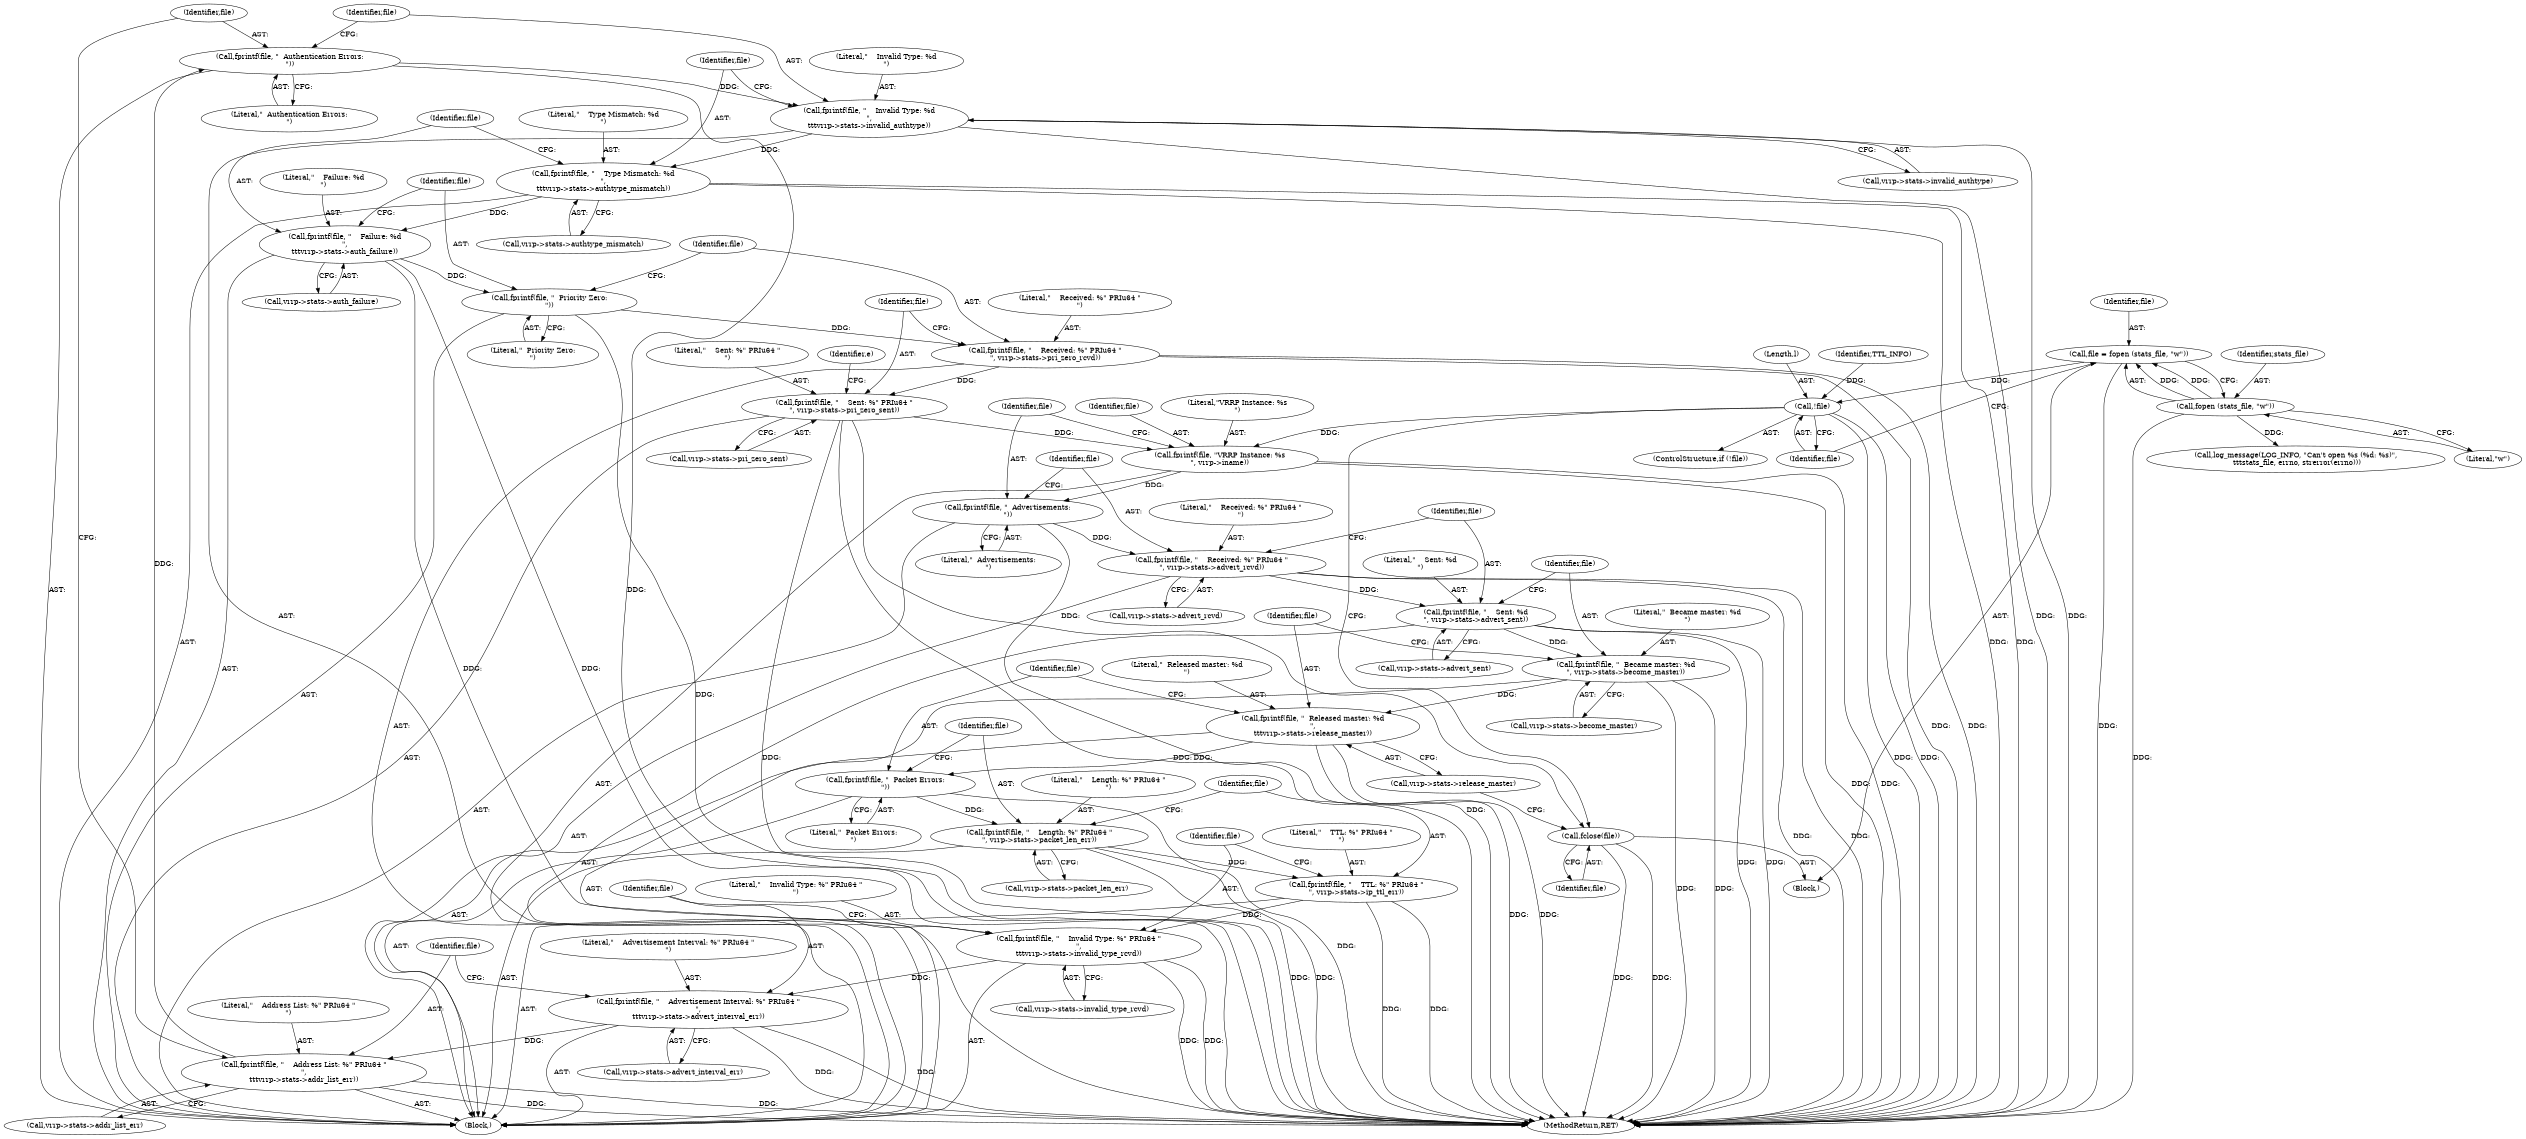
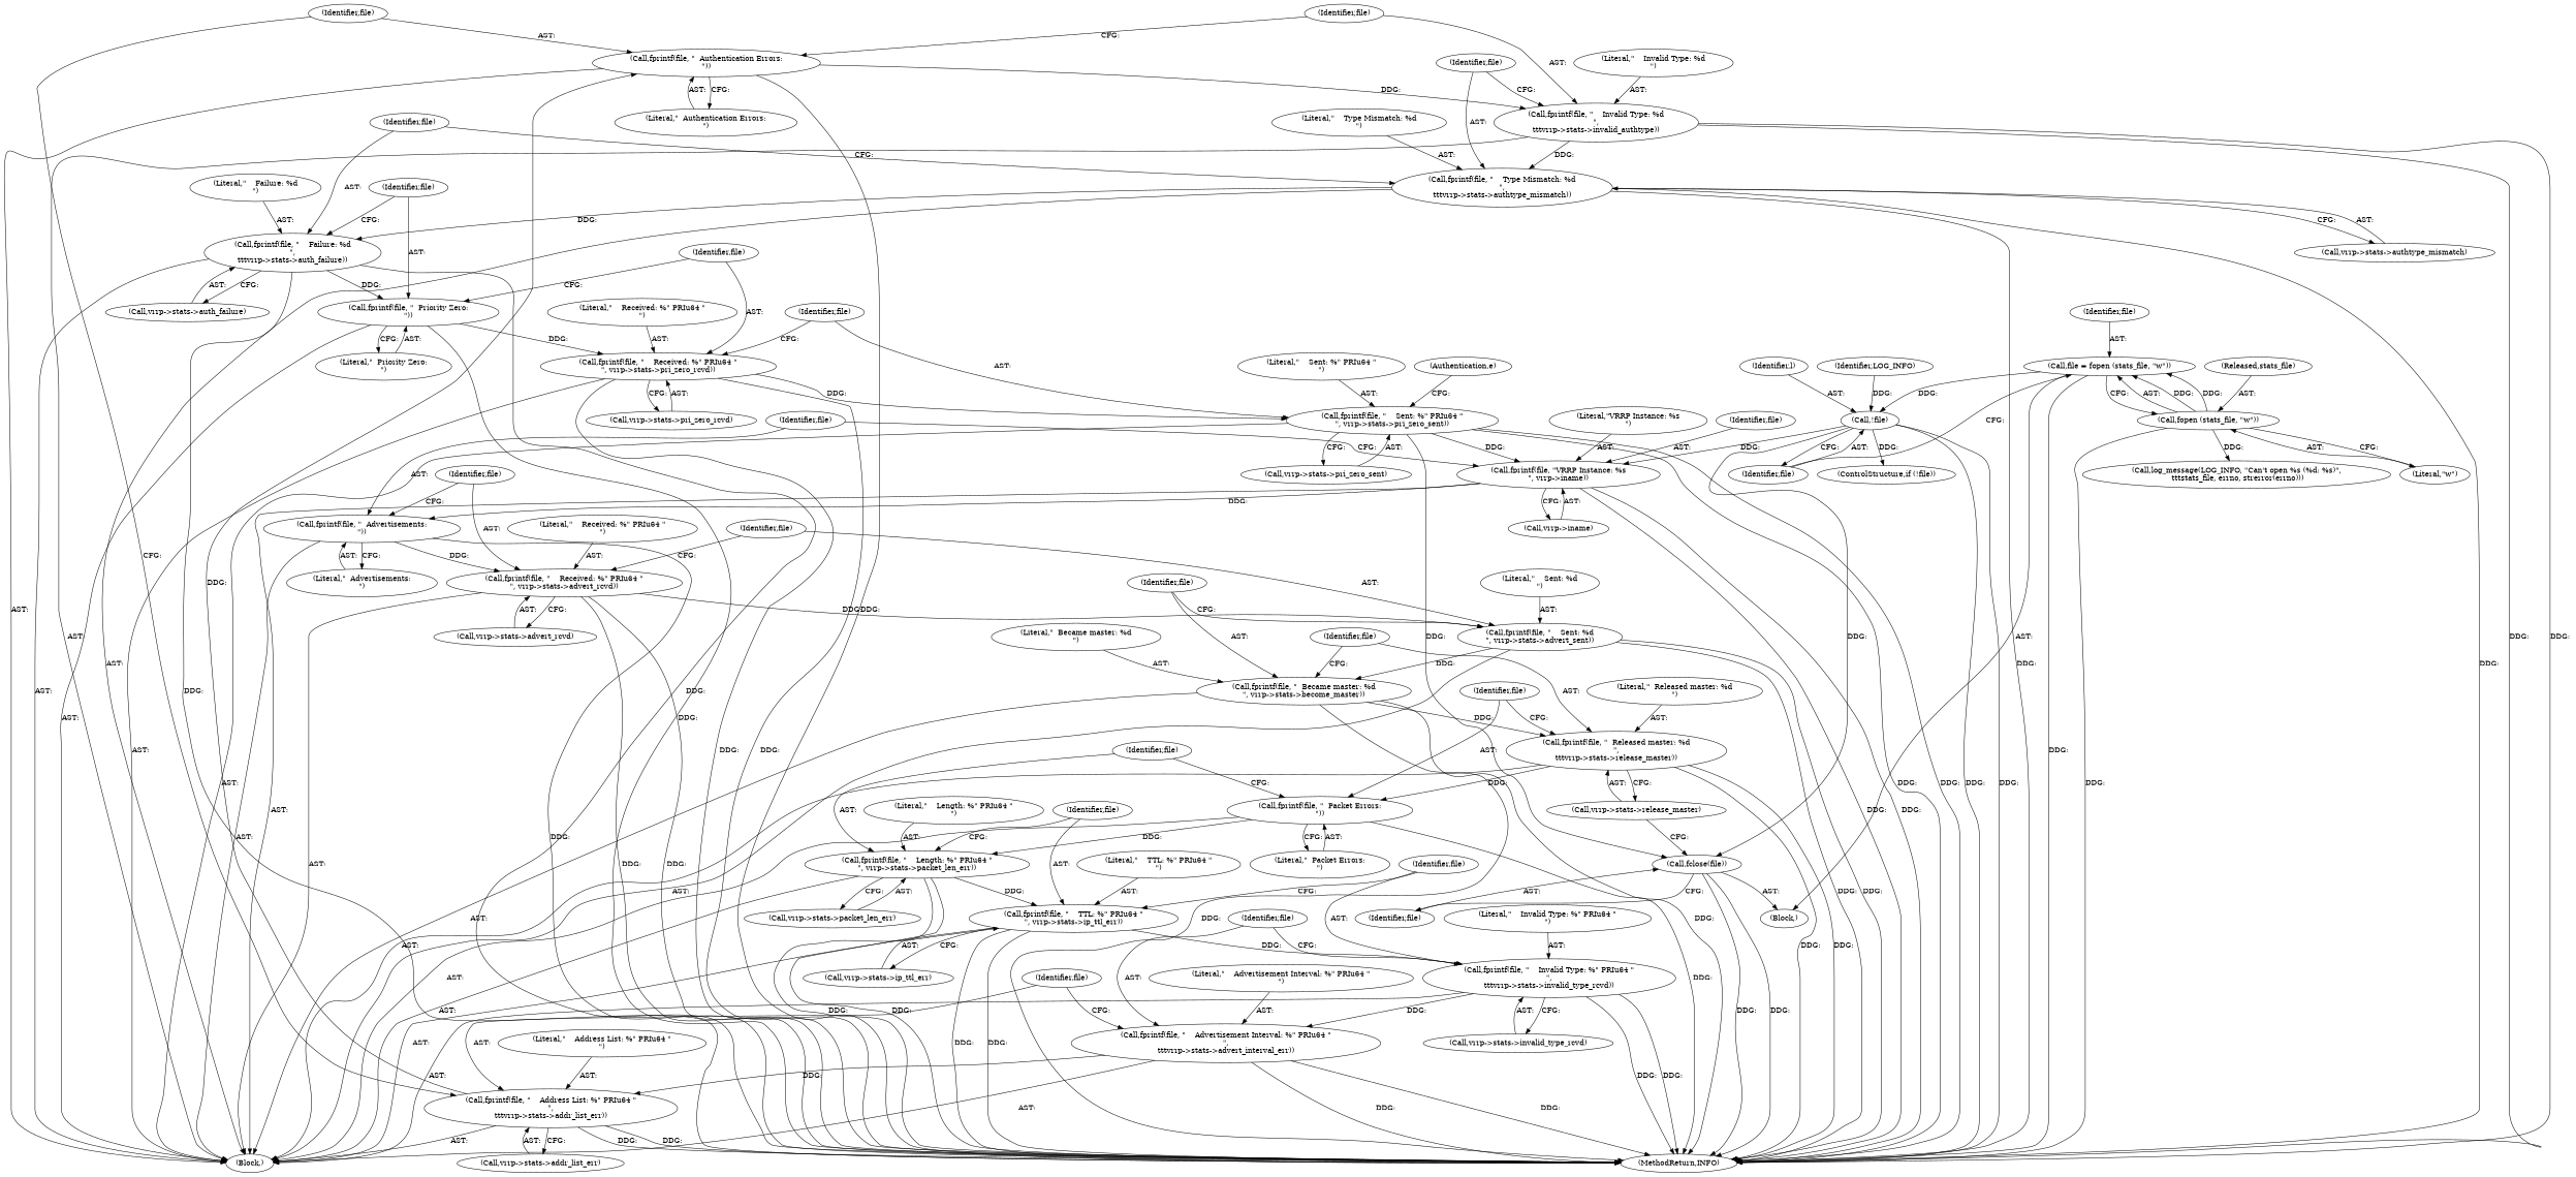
  digraph {
    n1 [label="(Call,fprintf(file, \"  Authentication Errors:\n\"))"]
    n2 [label="(Call,fprintf(file, \"    Invalid Type: %d\n\",\n\t\t\tvrrp->stats->invalid_authtype))"]
    n3 [label="(Block,)"]
    n4 [label="(Literal,\"  Authentication Errors:\n\")"]
-   n5 [label="(MethodReturn,RET)"]
+   n5 [label="(MethodReturn,INFO)"]
    n6 [label="(Call,fprintf(file, \"    Type Mismatch: %d\n\",\n\t\t\tvrrp->stats->authtype_mismatch))"]
-   n7 [label="(Call,vrrp->stats->invalid_authtype)"]
    n8 [label="(Call,fprintf(file, \"    Address List: %\" PRIu64 \"\n\",\n\t\t\tvrrp->stats->addr_list_err))"]
    n9 [label="(Call,vrrp->stats->addr_list_err)"]
    n10 [label="(Call,fprintf(file, \"    Advertisement Interval: %\" PRIu64 \"\n\",\n\t\t\tvrrp->stats->advert_interval_err))"]
-   n11 [label="(Call,vrrp->stats->advert_interval_err)"]
    n12 [label="(Call,fprintf(file, \"    Invalid Type: %\" PRIu64 \"\n\",\n\t\t\tvrrp->stats->invalid_type_rcvd))"]
    n13 [label="(Call,vrrp->stats->invalid_type_rcvd)"]
    n14 [label="(Call,fprintf(file, \"    TTL: %\" PRIu64 \"\n\", vrrp->stats->ip_ttl_err))"]
+   n15 [label="(Call,vrrp->stats->ip_ttl_err)"]
    n16 [label="(Call,fprintf(file, \"    Length: %\" PRIu64 \"\n\", vrrp->stats->packet_len_err))"]
    n17 [label="(Call,vrrp->stats->packet_len_err)"]
    n18 [label="(Call,fprintf(file, \"  Packet Errors:\n\"))"]
    n19 [label="(Literal,\"  Packet Errors:\n\")"]
    n20 [label="(Call,fprintf(file, \"  Released master: %d\n\",\n\t\t\tvrrp->stats->release_master))"]
    n21 [label="(Call,vrrp->stats->release_master)"]
    n22 [label="(Call,fclose(file))"]
    n23 [label="(Call,fprintf(file, \"  Became master: %d\n\", vrrp->stats->become_master))"]
-   n24 [label="(Call,vrrp->stats->become_master)"]
    n25 [label="(Call,fprintf(file, \"    Sent: %d\n\", vrrp->stats->advert_sent))"]
-   n26 [label="(Call,vrrp->stats->advert_sent)"]
    n27 [label="(Call,fprintf(file, \"    Received: %\" PRIu64 \"\n\", vrrp->stats->advert_rcvd))"]
    n28 [label="(Call,vrrp->stats->advert_rcvd)"]
    n29 [label="(Call,fprintf(file, \"  Advertisements:\n\"))"]
    n30 [label="(Literal,\"  Advertisements:\n\")"]
    n31 [label="(Call,fprintf(file, \"VRRP Instance: %s\n\", vrrp->iname))"]
+   n32 [label="(Call,vrrp->iname)"]
    n33 [label="(Call,fprintf(file, \"    Sent: %\" PRIu64 \"\n\", vrrp->stats->pri_zero_sent))"]
    n34 [label="(Call,vrrp->stats->pri_zero_sent)"]
    n35 [label="(Block,)"]
    n36 [label="(Identifier,file)"]
    n37 [label="(Call,fprintf(file, \"    Received: %\" PRIu64 \"\n\", vrrp->stats->pri_zero_rcvd))"]
+   n38 [label="(Call,vrrp->stats->pri_zero_rcvd)"]
    n39 [label="(Call,fprintf(file, \"  Priority Zero:\n\"))"]
    n40 [label="(Literal,\"  Priority Zero:\n\")"]
    n41 [label="(Call,fprintf(file, \"    Failure: %d\n\",\n\t\t\tvrrp->stats->auth_failure))"]
    n42 [label="(Call,vrrp->stats->auth_failure)"]
    n43 [label="(Call,vrrp->stats->authtype_mismatch)"]
    n44 [label="(Call,!file)"]
    n45 [label="(Identifier,file)"]
    n46 [label="(ControlStructure,if (!file))"]
    n47 [label="(Call,file = fopen (stats_file, \"w\"))"]
    n48 [label="(Call,fopen (stats_file, \"w\"))"]
    n49 [label="(Call,log_message(LOG_INFO, \"Can't open %s (%d: %s)\",\n \t\t\tstats_file, errno, strerror(errno)))"]
    n50 [label="(Literal,\"w\")"]
    n51 [label="(Identifier,file)"]
    n52 [label="(Literal,\"    Invalid Type: %\" PRIu64 \"\n\")"]
    n53 [label="(Identifier,file)"]
    n54 [label="(Literal,\"    TTL: %\" PRIu64 \"\n\")"]
    n55 [label="(Identifier,file)"]
    n56 [label="(Identifier,file)"]
    n57 [label="(Literal,\"    Advertisement Interval: %\" PRIu64 \"\n\")"]
    n58 [label="(Literal,\"    Length: %\" PRIu64 \"\n\")"]
    n59 [label="(Identifier,file)"]
    n60 [label="(Identifier,file)"]
    n61 [label="(Literal,\"    Failure: %d\n\")"]
-   n62 [label="(Identifier,stats_file)"]
+   n62 [label="(Released,stats_file)"]
    n63 [label="(Literal,\"    Type Mismatch: %d\n\")"]
    n64 [label="(Literal,\"  Released master: %d\n\")"]
    n65 [label="(Identifier,file)"]
    n66 [label="(Literal,\"    Address List: %\" PRIu64 \"\n\")"]
    n67 [label="(Literal,\"    Sent: %d\n\")"]
    n68 [label="(Identifier,file)"]
    n69 [label="(Identifier,file)"]
    n70 [label="(Identifier,file)"]
    n71 [label="(Literal,\"    Received: %\" PRIu64 \"\n\")"]
    n72 [label="(Identifier,file)"]
    n73 [label="(Identifier,file)"]
    n74 [label="(Literal,\"    Sent: %\" PRIu64 \"\n\")"]
    n75 [label="(Identifier,file)"]
-   n76 [label="(Identifier,e)"]
+   n76 [label="(Authentication,e)"]
    n77 [label="(Literal,\"VRRP Instance: %s\n\")"]
    n78 [label="(Identifier,file)"]
    n79 [label="(Identifier,file)"]
    n80 [label="(Literal,\"    Received: %\" PRIu64 \"\n\")"]
    n81 [label="(Identifier,file)"]
    n82 [label="(Identifier,file)"]
-   n83 [label="(Identifier,TTL_INFO)"]
+   n83 [label="(Identifier,LOG_INFO)"]
    n84 [label="(Literal,\"    Invalid Type: %d\n\")"]
    n85 [label="(Identifier,file)"]
    n86 [label="(Literal,\"  Became master: %d\n\")"]
-   n87 [label="(Length,l)"]
+   n87 [label="(Identifier,l)"]
    n88 [label="(Identifier,file)"]
    n89 [label="(Identifier,file)"]
    n1 -> n2 [label="DDG: "]
    n1 -> n3 [label="AST: "]
    n1 -> n4 [label="CFG: "]
    n1 -> n5 [label="DDG: "]
    n2 -> n3 [label="AST: "]
    n2 -> n5 [label="DDG: "]
    n2 -> n5 [label="DDG: "]
    n2 -> n6 [label="DDG: "]
-   n2 -> n7 [label="CFG: "]
    n4 -> n1 [label="AST: "]
    n6 -> n3 [label="AST: "]
    n6 -> n5 [label="DDG: "]
    n6 -> n5 [label="DDG: "]
    n6 -> n41 [label="DDG: "]
    n6 -> n43 [label="CFG: "]
-   n7 -> n2 [label="AST: "]
    n8 -> n1 [label="DDG: "]
    n8 -> n3 [label="AST: "]
    n8 -> n5 [label="DDG: "]
    n8 -> n5 [label="DDG: "]
    n8 -> n9 [label="CFG: "]
    n9 -> n8 [label="AST: "]
    n10 -> n3 [label="AST: "]
    n10 -> n5 [label="DDG: "]
    n10 -> n5 [label="DDG: "]
    n10 -> n8 [label="DDG: "]
-   n10 -> n11 [label="CFG: "]
-   n11 -> n10 [label="AST: "]
    n12 -> n3 [label="AST: "]
    n12 -> n5 [label="DDG: "]
    n12 -> n5 [label="DDG: "]
    n12 -> n10 [label="DDG: "]
    n12 -> n13 [label="CFG: "]
    n13 -> n12 [label="AST: "]
    n14 -> n3 [label="AST: "]
    n14 -> n5 [label="DDG: "]
    n14 -> n5 [label="DDG: "]
    n14 -> n12 [label="DDG: "]
+   n14 -> n15 [label="CFG: "]
+   n15 -> n14 [label="AST: "]
    n16 -> n3 [label="AST: "]
    n16 -> n5 [label="DDG: "]
    n16 -> n5 [label="DDG: "]
    n16 -> n14 [label="DDG: "]
    n16 -> n17 [label="CFG: "]
    n17 -> n16 [label="AST: "]
    n18 -> n3 [label="AST: "]
    n18 -> n5 [label="DDG: "]
    n18 -> n16 [label="DDG: "]
    n18 -> n19 [label="CFG: "]
    n19 -> n18 [label="AST: "]
    n20 -> n3 [label="AST: "]
    n20 -> n5 [label="DDG: "]
    n20 -> n5 [label="DDG: "]
    n20 -> n18 [label="DDG: "]
    n20 -> n21 [label="CFG: "]
    n21 -> n20 [label="AST: "]
    n21 -> n22 [label="CFG: "]
    n22 -> n5 [label="DDG: "]
    n22 -> n5 [label="DDG: "]
    n22 -> n35 [label="AST: "]
    n22 -> n36 [label="CFG: "]
    n23 -> n3 [label="AST: "]
    n23 -> n5 [label="DDG: "]
    n23 -> n5 [label="DDG: "]
    n23 -> n20 [label="DDG: "]
-   n23 -> n24 [label="CFG: "]
-   n24 -> n23 [label="AST: "]
    n25 -> n3 [label="AST: "]
    n25 -> n5 [label="DDG: "]
    n25 -> n5 [label="DDG: "]
    n25 -> n23 [label="DDG: "]
-   n25 -> n26 [label="CFG: "]
-   n26 -> n25 [label="AST: "]
    n27 -> n3 [label="AST: "]
    n27 -> n5 [label="DDG: "]
    n27 -> n5 [label="DDG: "]
    n27 -> n25 [label="DDG: "]
    n27 -> n28 [label="CFG: "]
    n28 -> n27 [label="AST: "]
    n29 -> n3 [label="AST: "]
    n29 -> n5 [label="DDG: "]
    n29 -> n27 [label="DDG: "]
    n29 -> n30 [label="CFG: "]
    n30 -> n29 [label="AST: "]
    n31 -> n3 [label="AST: "]
    n31 -> n5 [label="DDG: "]
    n31 -> n5 [label="DDG: "]
    n31 -> n29 [label="DDG: "]
+   n31 -> n32 [label="CFG: "]
+   n32 -> n31 [label="AST: "]
    n33 -> n3 [label="AST: "]
    n33 -> n5 [label="DDG: "]
    n33 -> n5 [label="DDG: "]
    n33 -> n22 [label="DDG: "]
    n33 -> n31 [label="DDG: "]
    n33 -> n34 [label="CFG: "]
    n34 -> n33 [label="AST: "]
    n36 -> n22 [label="AST: "]
    n37 -> n3 [label="AST: "]
    n37 -> n5 [label="DDG: "]
    n37 -> n5 [label="DDG: "]
    n37 -> n33 [label="DDG: "]
+   n37 -> n38 [label="CFG: "]
+   n38 -> n37 [label="AST: "]
    n39 -> n3 [label="AST: "]
    n39 -> n5 [label="DDG: "]
    n39 -> n37 [label="DDG: "]
    n39 -> n40 [label="CFG: "]
    n40 -> n39 [label="AST: "]
    n41 -> n3 [label="AST: "]
    n41 -> n5 [label="DDG: "]
    n41 -> n5 [label="DDG: "]
    n41 -> n39 [label="DDG: "]
    n41 -> n42 [label="CFG: "]
    n42 -> n41 [label="AST: "]
    n43 -> n6 [label="AST: "]
    n44 -> n5 [label="DDG: "]
    n44 -> n5 [label="DDG: "]
-   n44 -> n22 [label="CFG: "]
+   n44 -> n22 [label="DDG: "]
    n44 -> n31 [label="DDG: "]
    n44 -> n45 [label="CFG: "]
-   n44 -> n46 [label="AST: "]
+   n44 -> n46 [label="DDG: "]
    n45 -> n44 [label="AST: "]
    n45 -> n47 [label="CFG: "]
    n47 -> n5 [label="DDG: "]
    n47 -> n35 [label="AST: "]
    n47 -> n44 [label="DDG: "]
    n47 -> n48 [label="CFG: "]
    n48 -> n5 [label="DDG: "]
    n48 -> n47 [label="AST: "]
    n48 -> n47 [label="DDG: "]
    n48 -> n47 [label="DDG: "]
    n48 -> n49 [label="DDG: "]
    n48 -> n50 [label="CFG: "]
    n50 -> n48 [label="AST: "]
    n51 -> n14 [label="AST: "]
    n51 -> n16 [label="CFG: "]
    n52 -> n12 [label="AST: "]
    n53 -> n47 [label="AST: "]
    n54 -> n14 [label="AST: "]
    n55 -> n8 [label="AST: "]
    n55 -> n10 [label="CFG: "]
    n56 -> n20 [label="AST: "]
    n56 -> n23 [label="CFG: "]
    n57 -> n10 [label="AST: "]
    n58 -> n16 [label="AST: "]
    n59 -> n27 [label="AST: "]
    n59 -> n29 [label="CFG: "]
    n60 -> n6 [label="CFG: "]
    n60 -> n41 [label="AST: "]
    n61 -> n41 [label="AST: "]
    n62 -> n48 [label="AST: "]
    n63 -> n6 [label="AST: "]
    n64 -> n20 [label="AST: "]
    n65 -> n23 [label="AST: "]
    n65 -> n25 [label="CFG: "]
    n66 -> n8 [label="AST: "]
    n67 -> n25 [label="AST: "]
    n68 -> n1 [label="AST: "]
    n68 -> n8 [label="CFG: "]
    n69 -> n29 [label="AST: "]
    n69 -> n31 [label="CFG: "]
    n70 -> n12 [label="AST: "]
    n70 -> n14 [label="CFG: "]
    n71 -> n27 [label="AST: "]
    n72 -> n1 [label="CFG: "]
    n72 -> n2 [label="AST: "]
    n73 -> n16 [label="AST: "]
    n73 -> n18 [label="CFG: "]
    n74 -> n33 [label="AST: "]
    n75 -> n2 [label="CFG: "]
    n75 -> n6 [label="AST: "]
    n76 -> n33 [label="CFG: "]
    n77 -> n31 [label="AST: "]
    n78 -> n18 [label="AST: "]
    n78 -> n20 [label="CFG: "]
    n79 -> n31 [label="AST: "]
    n80 -> n37 [label="AST: "]
    n81 -> n25 [label="AST: "]
    n81 -> n27 [label="CFG: "]
    n82 -> n10 [label="AST: "]
    n82 -> n12 [label="CFG: "]
    n83 -> n44 [label="DDG: "]
    n84 -> n2 [label="AST: "]
    n85 -> n33 [label="AST: "]
    n85 -> n37 [label="CFG: "]
    n86 -> n23 [label="AST: "]
    n87 -> n44 [label="AST: "]
    n88 -> n37 [label="AST: "]
    n88 -> n39 [label="CFG: "]
    n89 -> n39 [label="AST: "]
    n89 -> n41 [label="CFG: "]
  }
